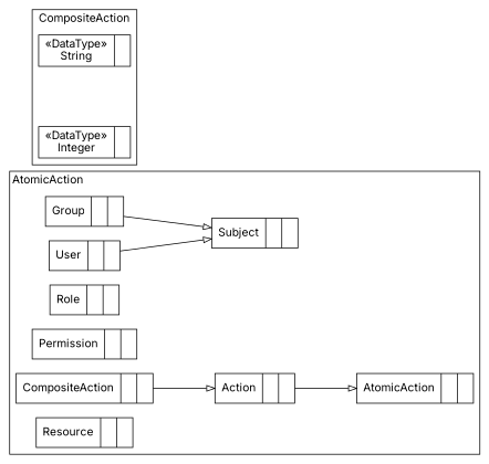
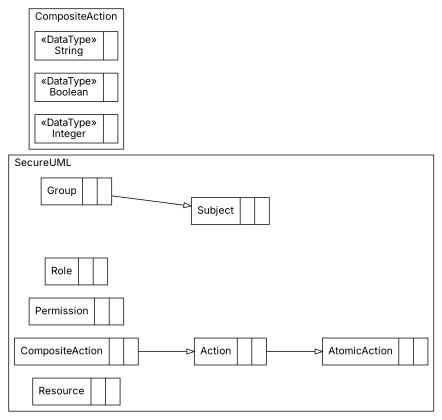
  digraph {
    compound=true
    fontname=Inter
    labeljust=l
    labelloc=t
    nodeSep=0.75
    rankdir=LR
    node [fontname=Inter shape=record]
    edge [arrowhead=onormal constraint=true fontname=Inter group=Subject minlen=2]
    n1 [label="{Group| | }"]
    n2 [label="{Subject| | }"]
-   n3 [label="{User| | }"]
    n4 [label="{Role| | }"]
    n5 [label="{Permission| | }"]
    n6 [label="{AtomicAction| | }"]
    n7 [label="{Action| | }"]
    n8 [label="{CompositeAction| | }"]
    n9 [label="{Resource| | }"]
    n10 [label="{&#171;DataType&#187;\nString|}"]
+   n11 [label="{&#171;DataType&#187;\nBoolean|}"]
    n12 [label="{&#171;DataType&#187;\nInteger|}"]
    subgraph cluster_1 {
      color=black
-     label=AtomicAction
+     label=SecureUML
      n1
      n2
-     n3
      n4
      n5
      n6
      n7
      n8
      n9
    }
    subgraph cluster_2 {
      color=black
      label=CompositeAction
      n10
+     n11
      n12
    }
    n1 -> n2
-   n3 -> n2
    n7 -> n6 [group=Action]
    n8 -> n7 [group=Action]
  }
